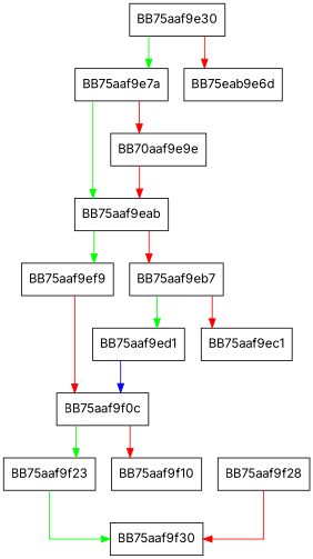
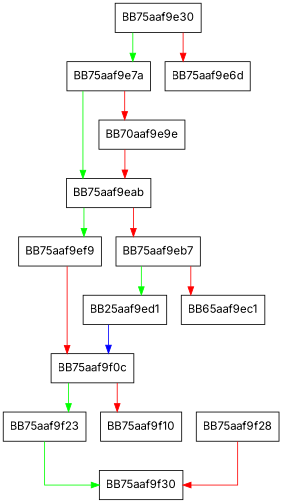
  digraph {
    fontname=Inter
    splines=ortho
    node [fontname=Inter shape=box]
    edge [color=red fontname=Inter]
    BB75aaf9e30
    BB75aaf9e7a
-   BB75aaf9e6d [label=BB75eab9e6d]
+   BB75aaf9e6d
    BB75aaf9eab
    n5 [label=BB70aaf9e9e]
    BB75aaf9ef9
    BB75aaf9eb7
    BB75aaf9f0c
-   BB75aaf9ed1
-   BB75aaf9ec1
+   BB75aaf9ed1 [label=BB25aaf9ed1]
+   BB75aaf9ec1 [label=BB65aaf9ec1]
    BB75aaf9f23
    BB75aaf9f10
    BB75aaf9f30
    BB75aaf9f28
    BB75aaf9e30 -> BB75aaf9e7a [color=green]
    BB75aaf9e30 -> BB75aaf9e6d
    BB75aaf9e7a -> BB75aaf9eab [color=green]
    BB75aaf9e7a -> n5
    BB75aaf9eab -> BB75aaf9ef9 [color=green]
    BB75aaf9eab -> BB75aaf9eb7
    n5 -> BB75aaf9eab
    BB75aaf9ef9 -> BB75aaf9f0c
    BB75aaf9eb7 -> BB75aaf9ed1 [color=green]
    BB75aaf9eb7 -> BB75aaf9ec1
    BB75aaf9f0c -> BB75aaf9f23 [color=green]
    BB75aaf9f0c -> BB75aaf9f10
    BB75aaf9ed1 -> BB75aaf9f0c [color=blue]
    BB75aaf9f23 -> BB75aaf9f30 [color=green]
    BB75aaf9f28 -> BB75aaf9f30
  }
